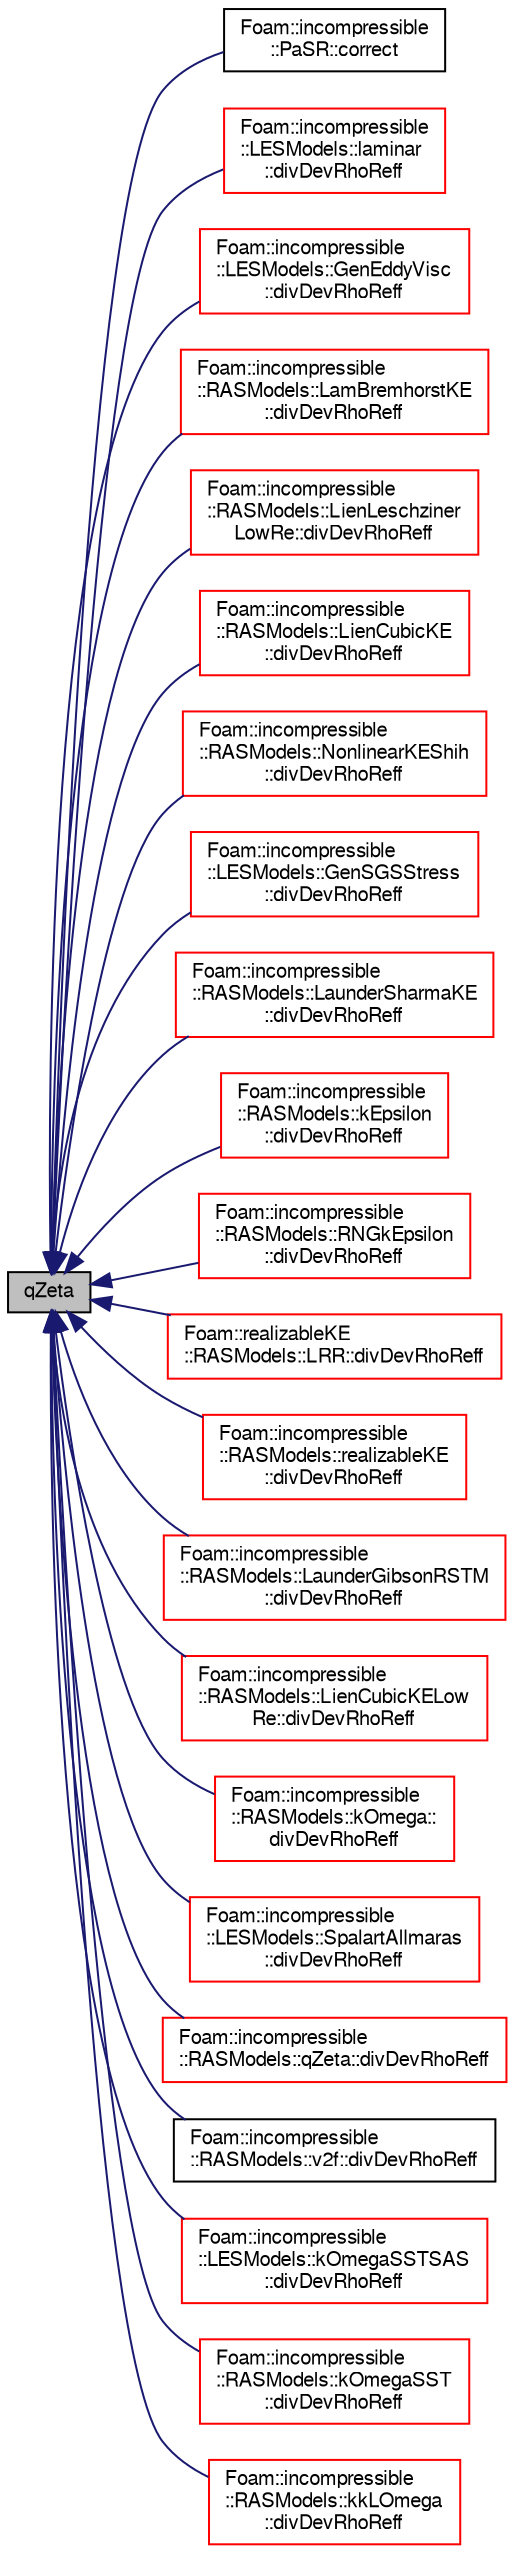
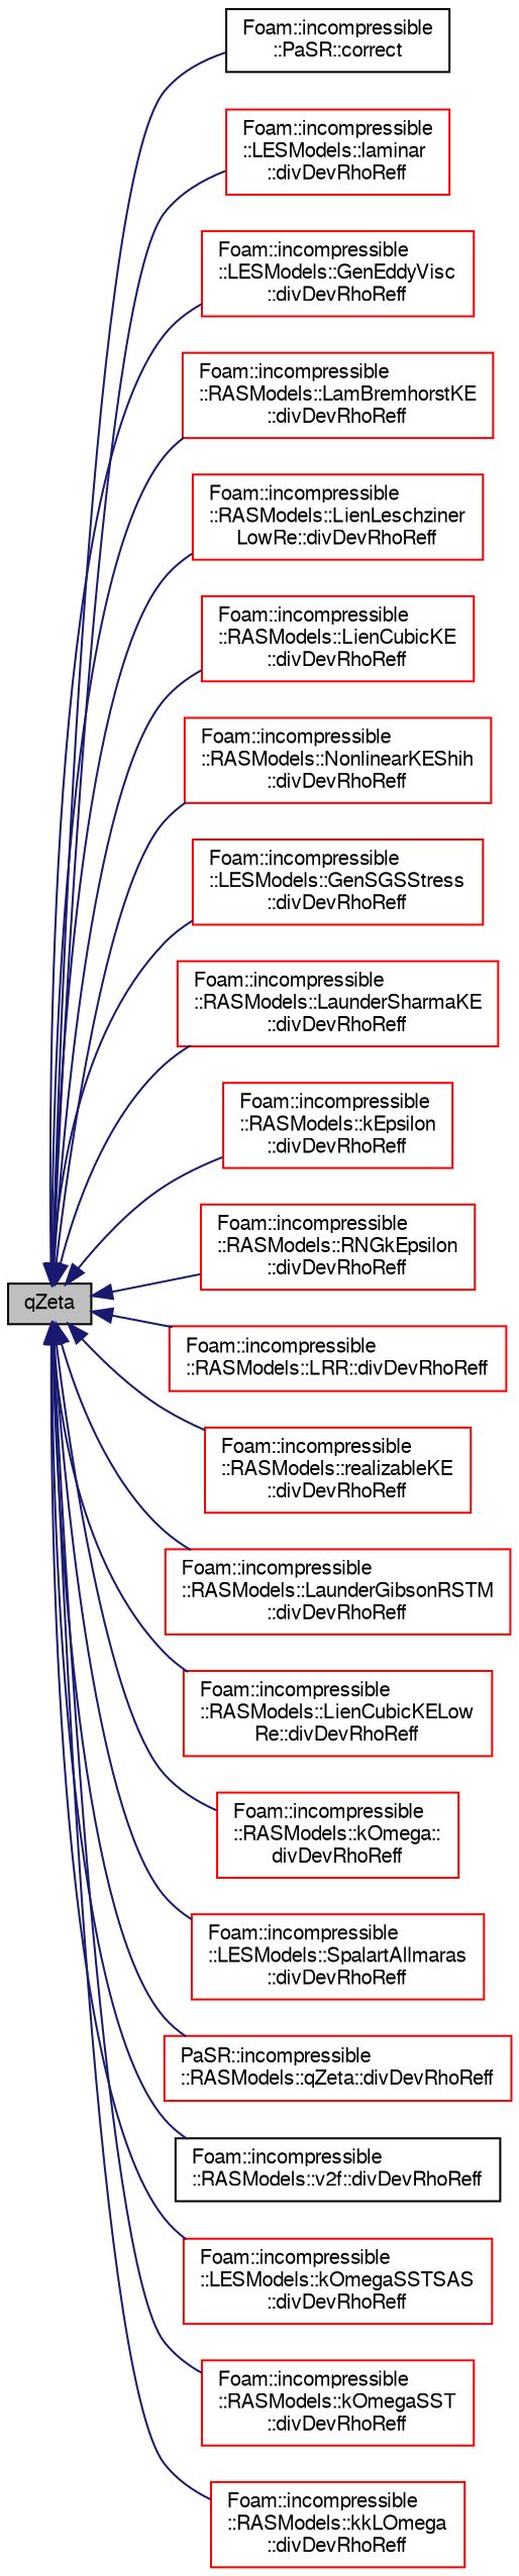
  digraph {
    rankdir=LR
    node [color=red fontname=FreeSans fontsize=10 shape=record]
    edge [color=midnightblue dir=back fontname=FreeSans fontsize=10 labelfontname=FreeSans labelfontsize=10 style=solid]
    n1 [color=black fillcolor=grey75 fontcolor=black height=0.2 label=qZeta style=filled width=0.4]
    n2 [color=black height=0.2 label="Foam::incompressible\l::PaSR::correct" width=0.4]
    n3 [height=0.2 label="Foam::incompressible\l::LESModels::laminar\l::divDevRhoReff" width=0.4]
    n4 [height=0.2 label="Foam::incompressible\l::LESModels::GenEddyVisc\l::divDevRhoReff" width=0.4]
    n5 [height=0.2 label="Foam::incompressible\l::RASModels::LamBremhorstKE\l::divDevRhoReff" width=0.4]
    n6 [height=0.2 label="Foam::incompressible\l::RASModels::LienLeschziner\lLowRe::divDevRhoReff" width=0.4]
    n7 [height=0.2 label="Foam::incompressible\l::RASModels::LienCubicKE\l::divDevRhoReff" width=0.4]
    n8 [height=0.2 label="Foam::incompressible\l::RASModels::NonlinearKEShih\l::divDevRhoReff" width=0.4]
    n9 [height=0.2 label="Foam::incompressible\l::LESModels::GenSGSStress\l::divDevRhoReff" width=0.4]
    n10 [height=0.2 label="Foam::incompressible\l::RASModels::LaunderSharmaKE\l::divDevRhoReff" width=0.4]
    n11 [height=0.2 label="Foam::incompressible\l::RASModels::kEpsilon\l::divDevRhoReff" width=0.4]
    n12 [height=0.2 label="Foam::incompressible\l::RASModels::RNGkEpsilon\l::divDevRhoReff" width=0.4]
-   n13 [height=0.2 label="Foam::realizableKE\l::RASModels::LRR::divDevRhoReff" width=0.4]
+   n13 [height=0.2 label="Foam::incompressible\l::RASModels::LRR::divDevRhoReff" width=0.4]
    n14 [height=0.2 label="Foam::incompressible\l::RASModels::realizableKE\l::divDevRhoReff" width=0.4]
    n15 [height=0.2 label="Foam::incompressible\l::RASModels::LaunderGibsonRSTM\l::divDevRhoReff" width=0.4]
    n16 [height=0.2 label="Foam::incompressible\l::RASModels::LienCubicKELow\lRe::divDevRhoReff" width=0.4]
    n17 [height=0.2 label="Foam::incompressible\l::RASModels::kOmega::\ldivDevRhoReff" width=0.4]
    n18 [height=0.2 label="Foam::incompressible\l::LESModels::SpalartAllmaras\l::divDevRhoReff" width=0.4]
-   n19 [height=0.2 label="Foam::incompressible\l::RASModels::qZeta::divDevRhoReff" width=0.4]
+   n19 [height=0.2 label="PaSR::incompressible\l::RASModels::qZeta::divDevRhoReff" width=0.4]
    n20 [color=black height=0.2 label="Foam::incompressible\l::RASModels::v2f::divDevRhoReff" width=0.4]
    n21 [height=0.2 label="Foam::incompressible\l::LESModels::kOmegaSSTSAS\l::divDevRhoReff" width=0.4]
    n22 [height=0.2 label="Foam::incompressible\l::RASModels::kOmegaSST\l::divDevRhoReff" width=0.4]
    n23 [height=0.2 label="Foam::incompressible\l::RASModels::kkLOmega\l::divDevRhoReff" width=0.4]
    n1 -> n2
    n1 -> n3
    n1 -> n4
    n1 -> n5
    n1 -> n6
    n1 -> n7
    n1 -> n8
    n1 -> n9
    n1 -> n10
    n1 -> n11
    n1 -> n12
    n1 -> n13
    n1 -> n14
    n1 -> n15
    n1 -> n16
    n1 -> n17
    n1 -> n18
    n1 -> n19
    n1 -> n20
    n1 -> n21
    n1 -> n22
    n1 -> n23
  }
